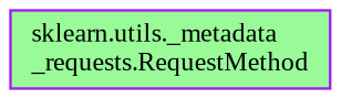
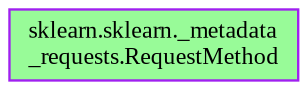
  digraph {
    rankdir=TB
    fontname="Liberation Serif"
-   n1 [color=purple fillcolor=palegreen fontname="Liberation Serif" fontsize=10 height=0.2 label="sklearn.utils._metadata\l_requests.RequestMethod" shape=box style=filled width=0.4]
+   n1 [color=purple fillcolor=palegreen fontname="Liberation Serif" fontsize=10 height=0.2 label="sklearn.sklearn._metadata\l_requests.RequestMethod" shape=box style=filled width=0.4]
  }
